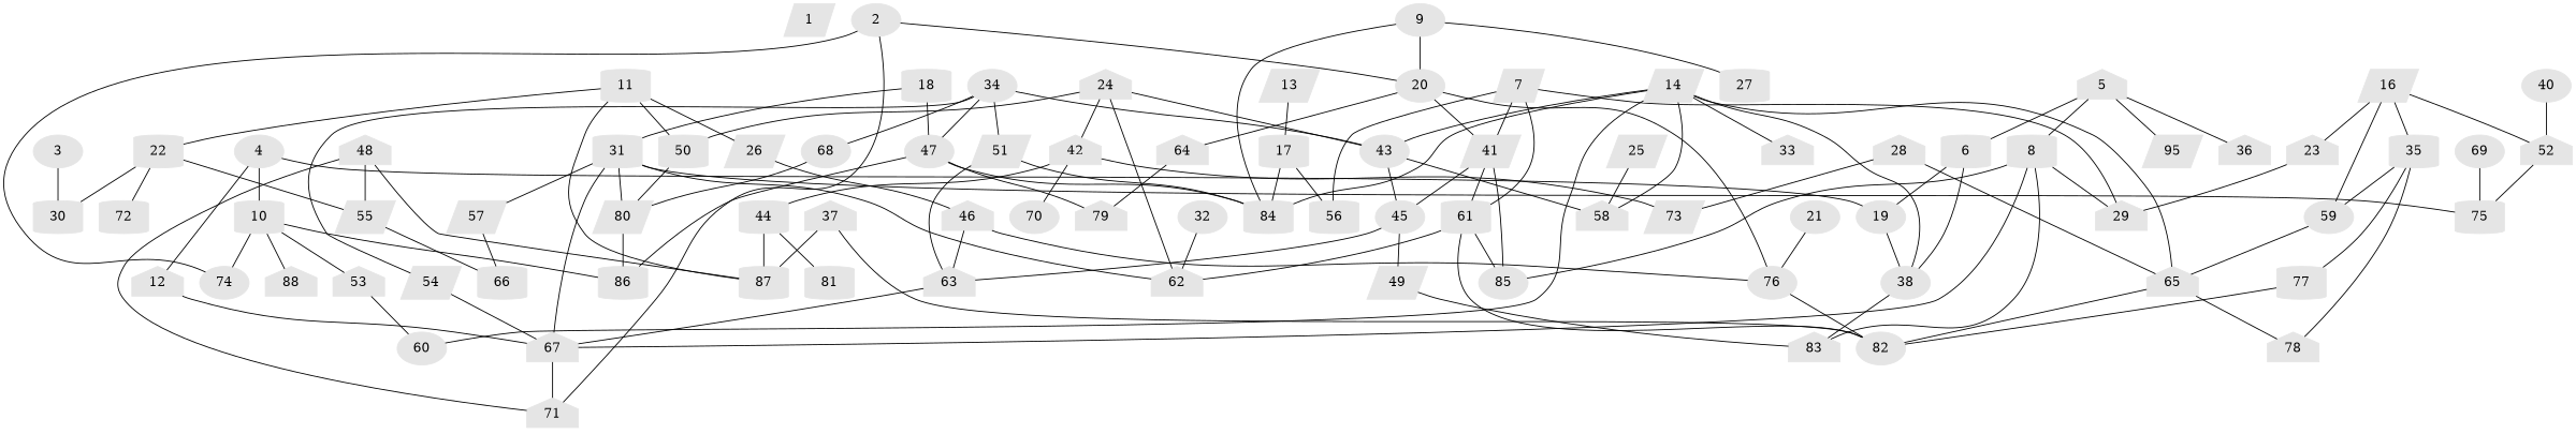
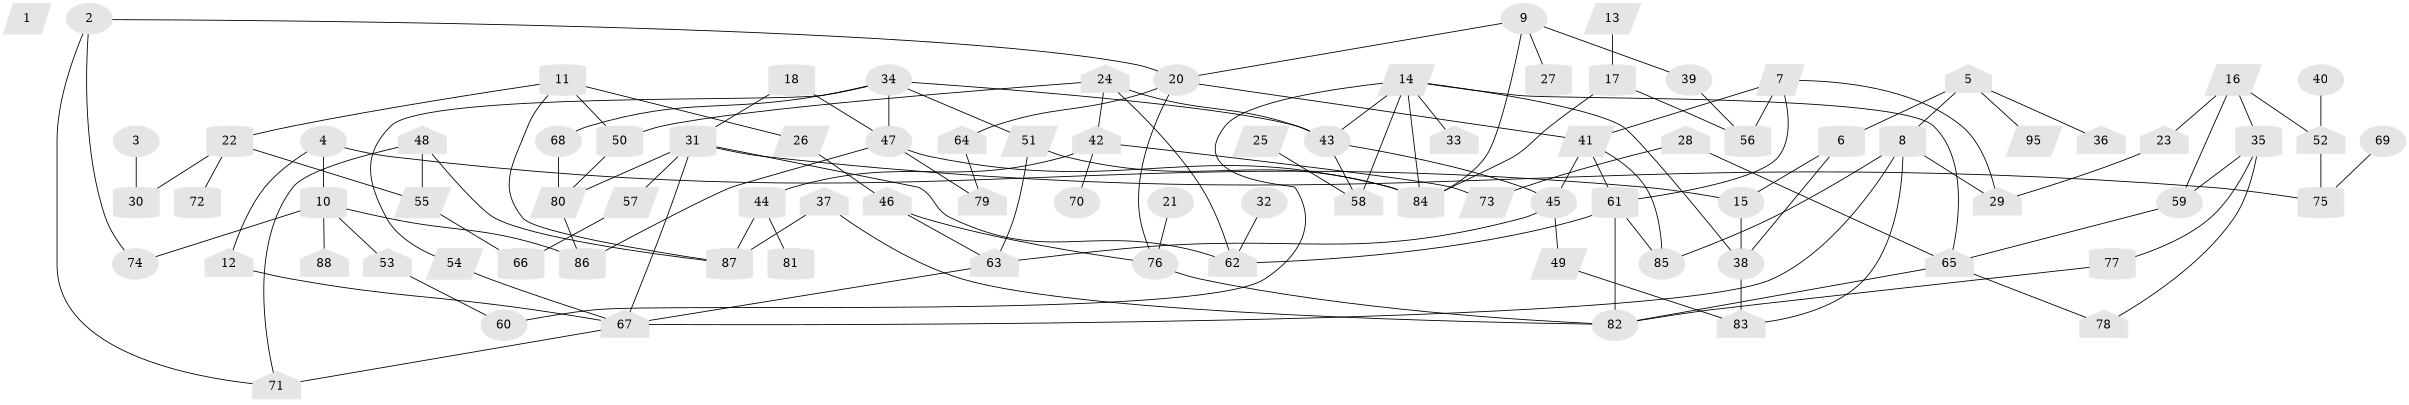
  graph {
    node [color=gray90 shape=house style=filled]
    1 [shape=parallelogram]
    2 [shape=ellipse]
    20 [shape=ellipse]
    71
    74 [shape=ellipse]
    41 [shape=parallelogram]
    64
    76 [shape=ellipse]
    30 [shape=cylinder]
    3 [shape=ellipse]
    10 [shape=cylinder]
    4 [shape=ellipse]
    12
-   19 [shape=ellipse]
+   19 [shape=ellipse label=15]
    53
    86 [shape=cylinder]
    88
    67
    38 [shape=ellipse]
    5
    6 [shape=cylinder]
    8 [shape=cylinder]
    n23 [label=95 shape=parallelogram]
    36
    29
    83
    85 [shape=ellipse]
    7 [shape=parallelogram]
    56 [shape=cylinder]
    61 [shape=cylinder]
    45 [shape=ellipse]
    62
    82 [shape=ellipse]
    9 [shape=ellipse]
    27 [shape=cylinder]
+   39 [shape=ellipse]
    84 [shape=cylinder]
    60 [shape=ellipse]
    11 [shape=cylinder]
    22 [shape=cylinder]
    26 [shape=parallelogram]
    50 [shape=cylinder]
    87 [shape=cylinder]
    55 [shape=parallelogram]
    72 [shape=cylinder]
    46
    80 [shape=parallelogram]
    13 [shape=parallelogram]
    17 [shape=cylinder]
    14 [shape=parallelogram]
    33
    43 [shape=ellipse]
    58
    65
    78
    16 [shape=parallelogram]
    23
    35 [shape=cylinder]
    52
    59 [shape=ellipse]
    77 [shape=cylinder]
    75 [shape=cylinder]
    18 [shape=cylinder]
    31 [shape=cylinder]
    47 [shape=ellipse]
    57 [shape=parallelogram]
    79
    21 [shape=ellipse]
    66 [shape=cylinder]
    24
    42
    73 [shape=parallelogram]
    44 [shape=cylinder]
    70 [shape=ellipse]
    25 [shape=parallelogram]
    63
    28
    32 [shape=ellipse]
    34 [shape=ellipse]
    51 [shape=parallelogram]
    54 [shape=parallelogram]
    68 [shape=ellipse]
    37
    40 [shape=ellipse]
    49 [shape=parallelogram]
    81 [shape=cylinder]
    48
    69 [shape=ellipse]
    2 -- 20
    2 -- 71
    2 -- 74
    20 -- 41
    20 -- 64
    20 -- 76
    41 -- 85
    41 -- 61
    41 -- 45
    64 -- 79
    76 -- 82
    3 -- 30
    10 -- 74
    10 -- 53
    10 -- 86
    10 -- 88
    4 -- 10
    4 -- 12
    4 -- 19
    12 -- 67
    19 -- 38
    53 -- 60
    67 -- 71
    38 -- 83
    5 -- 6
    5 -- 8
    5 -- n23
    5 -- 36
    6 -- 19
    6 -- 38
    8 -- 67
    8 -- 29
    8 -- 83
    8 -- 85
    7 -- 41
    7 -- 29
    7 -- 56
    7 -- 61
    61 -- 85
    61 -- 62
    61 -- 82
    45 -- 63
    45 -- 49
    9 -- 20
    9 -- 27
+   9 -- 39
    9 -- 84
+   39 -- 56
    11 -- 22
    11 -- 26
    11 -- 50
    11 -- 87
    22 -- 30
    22 -- 55
    22 -- 72
    26 -- 46
    50 -- 80
    55 -- 66
    46 -- 76
    46 -- 63
    80 -- 86
    13 -- 17
    17 -- 56
    17 -- 84
    14 -- 38
    14 -- 84
    14 -- 60
    14 -- 33
    14 -- 43
    14 -- 58
    14 -- 65
    43 -- 45
    43 -- 58
    65 -- 82
    65 -- 78
    16 -- 23
    16 -- 35
    16 -- 52
    16 -- 59
    23 -- 29
    35 -- 78
    35 -- 59
    35 -- 77
    52 -- 75
    59 -- 65
    77 -- 82
    18 -- 31
    18 -- 47
    31 -- 67
    31 -- 62
    31 -- 80
    31 -- 75
    31 -- 57
    47 -- 86
    47 -- 84
    47 -- 79
    57 -- 66
    21 -- 76
    24 -- 62
    24 -- 50
    24 -- 43
    24 -- 42
    42 -- 73
    42 -- 44
    42 -- 70
    44 -- 87
    44 -- 81
    25 -- 58
    63 -- 67
    28 -- 65
    28 -- 73
    32 -- 62
    34 -- 43
    34 -- 47
    34 -- 51
    34 -- 54
    34 -- 68
    51 -- 84
    51 -- 63
    54 -- 67
    68 -- 80
    37 -- 82
    37 -- 87
    40 -- 52
    49 -- 83
    48 -- 71
    48 -- 87
    48 -- 55
    69 -- 75
  }
